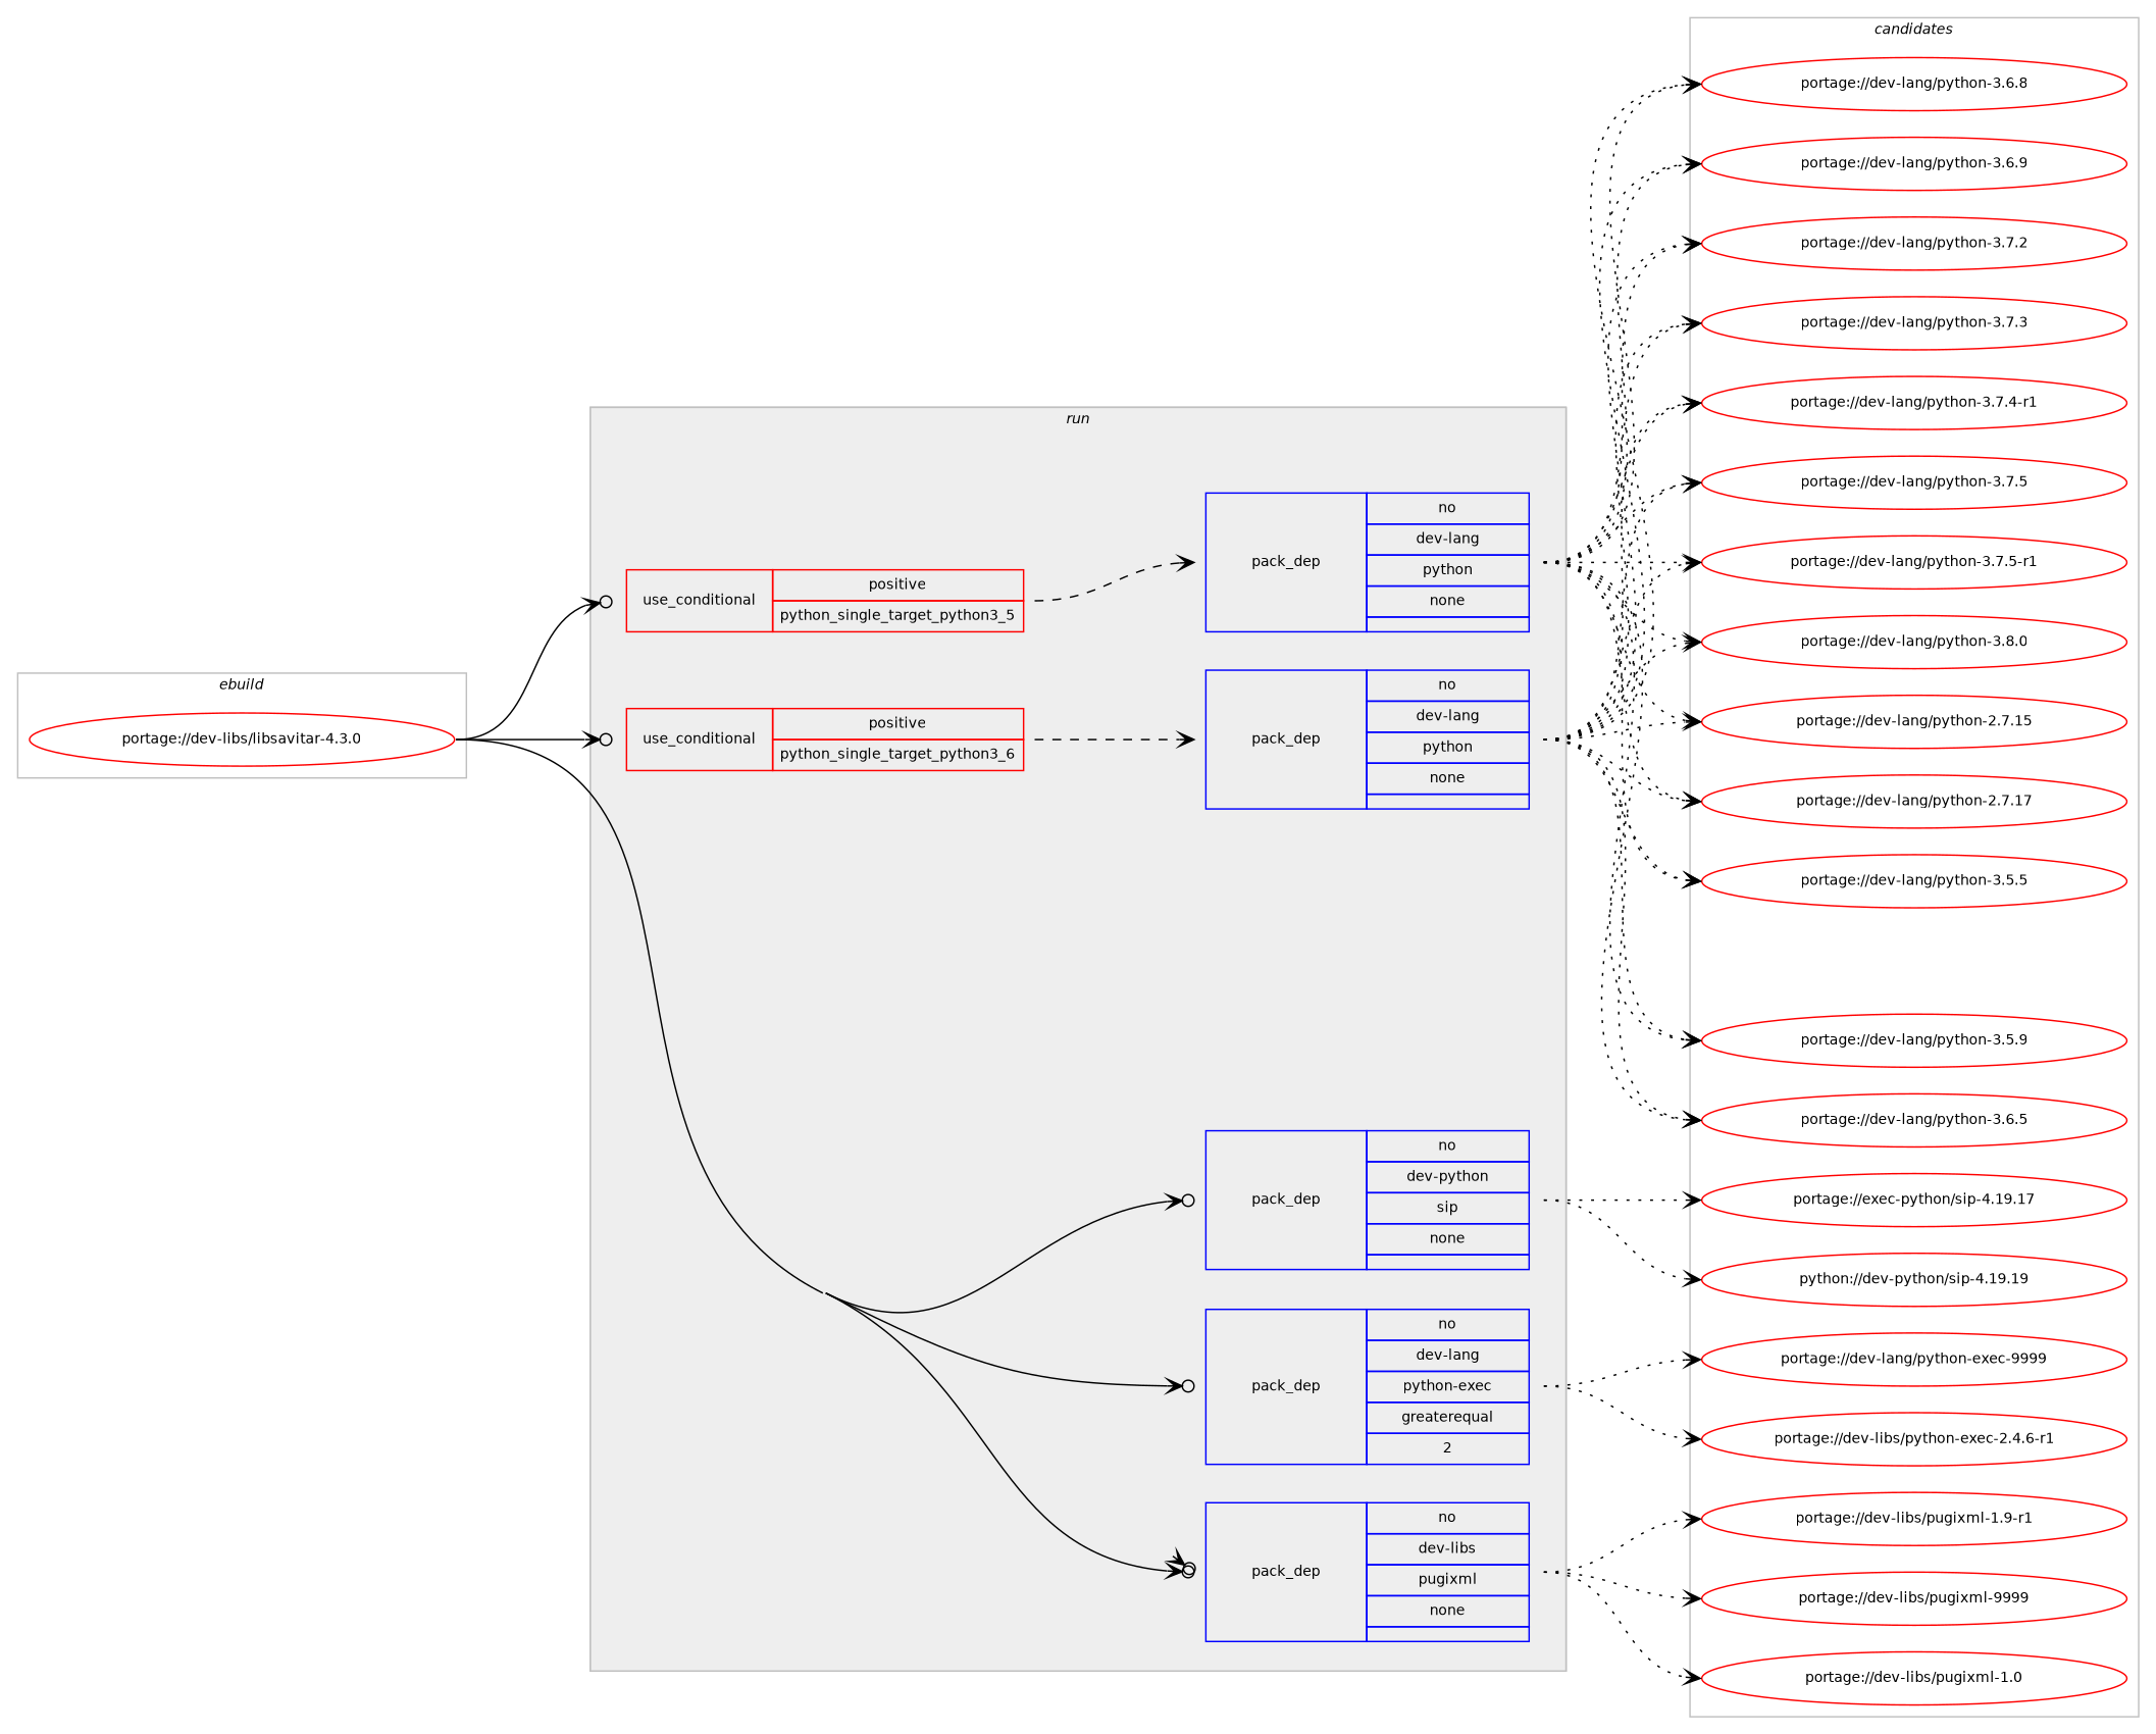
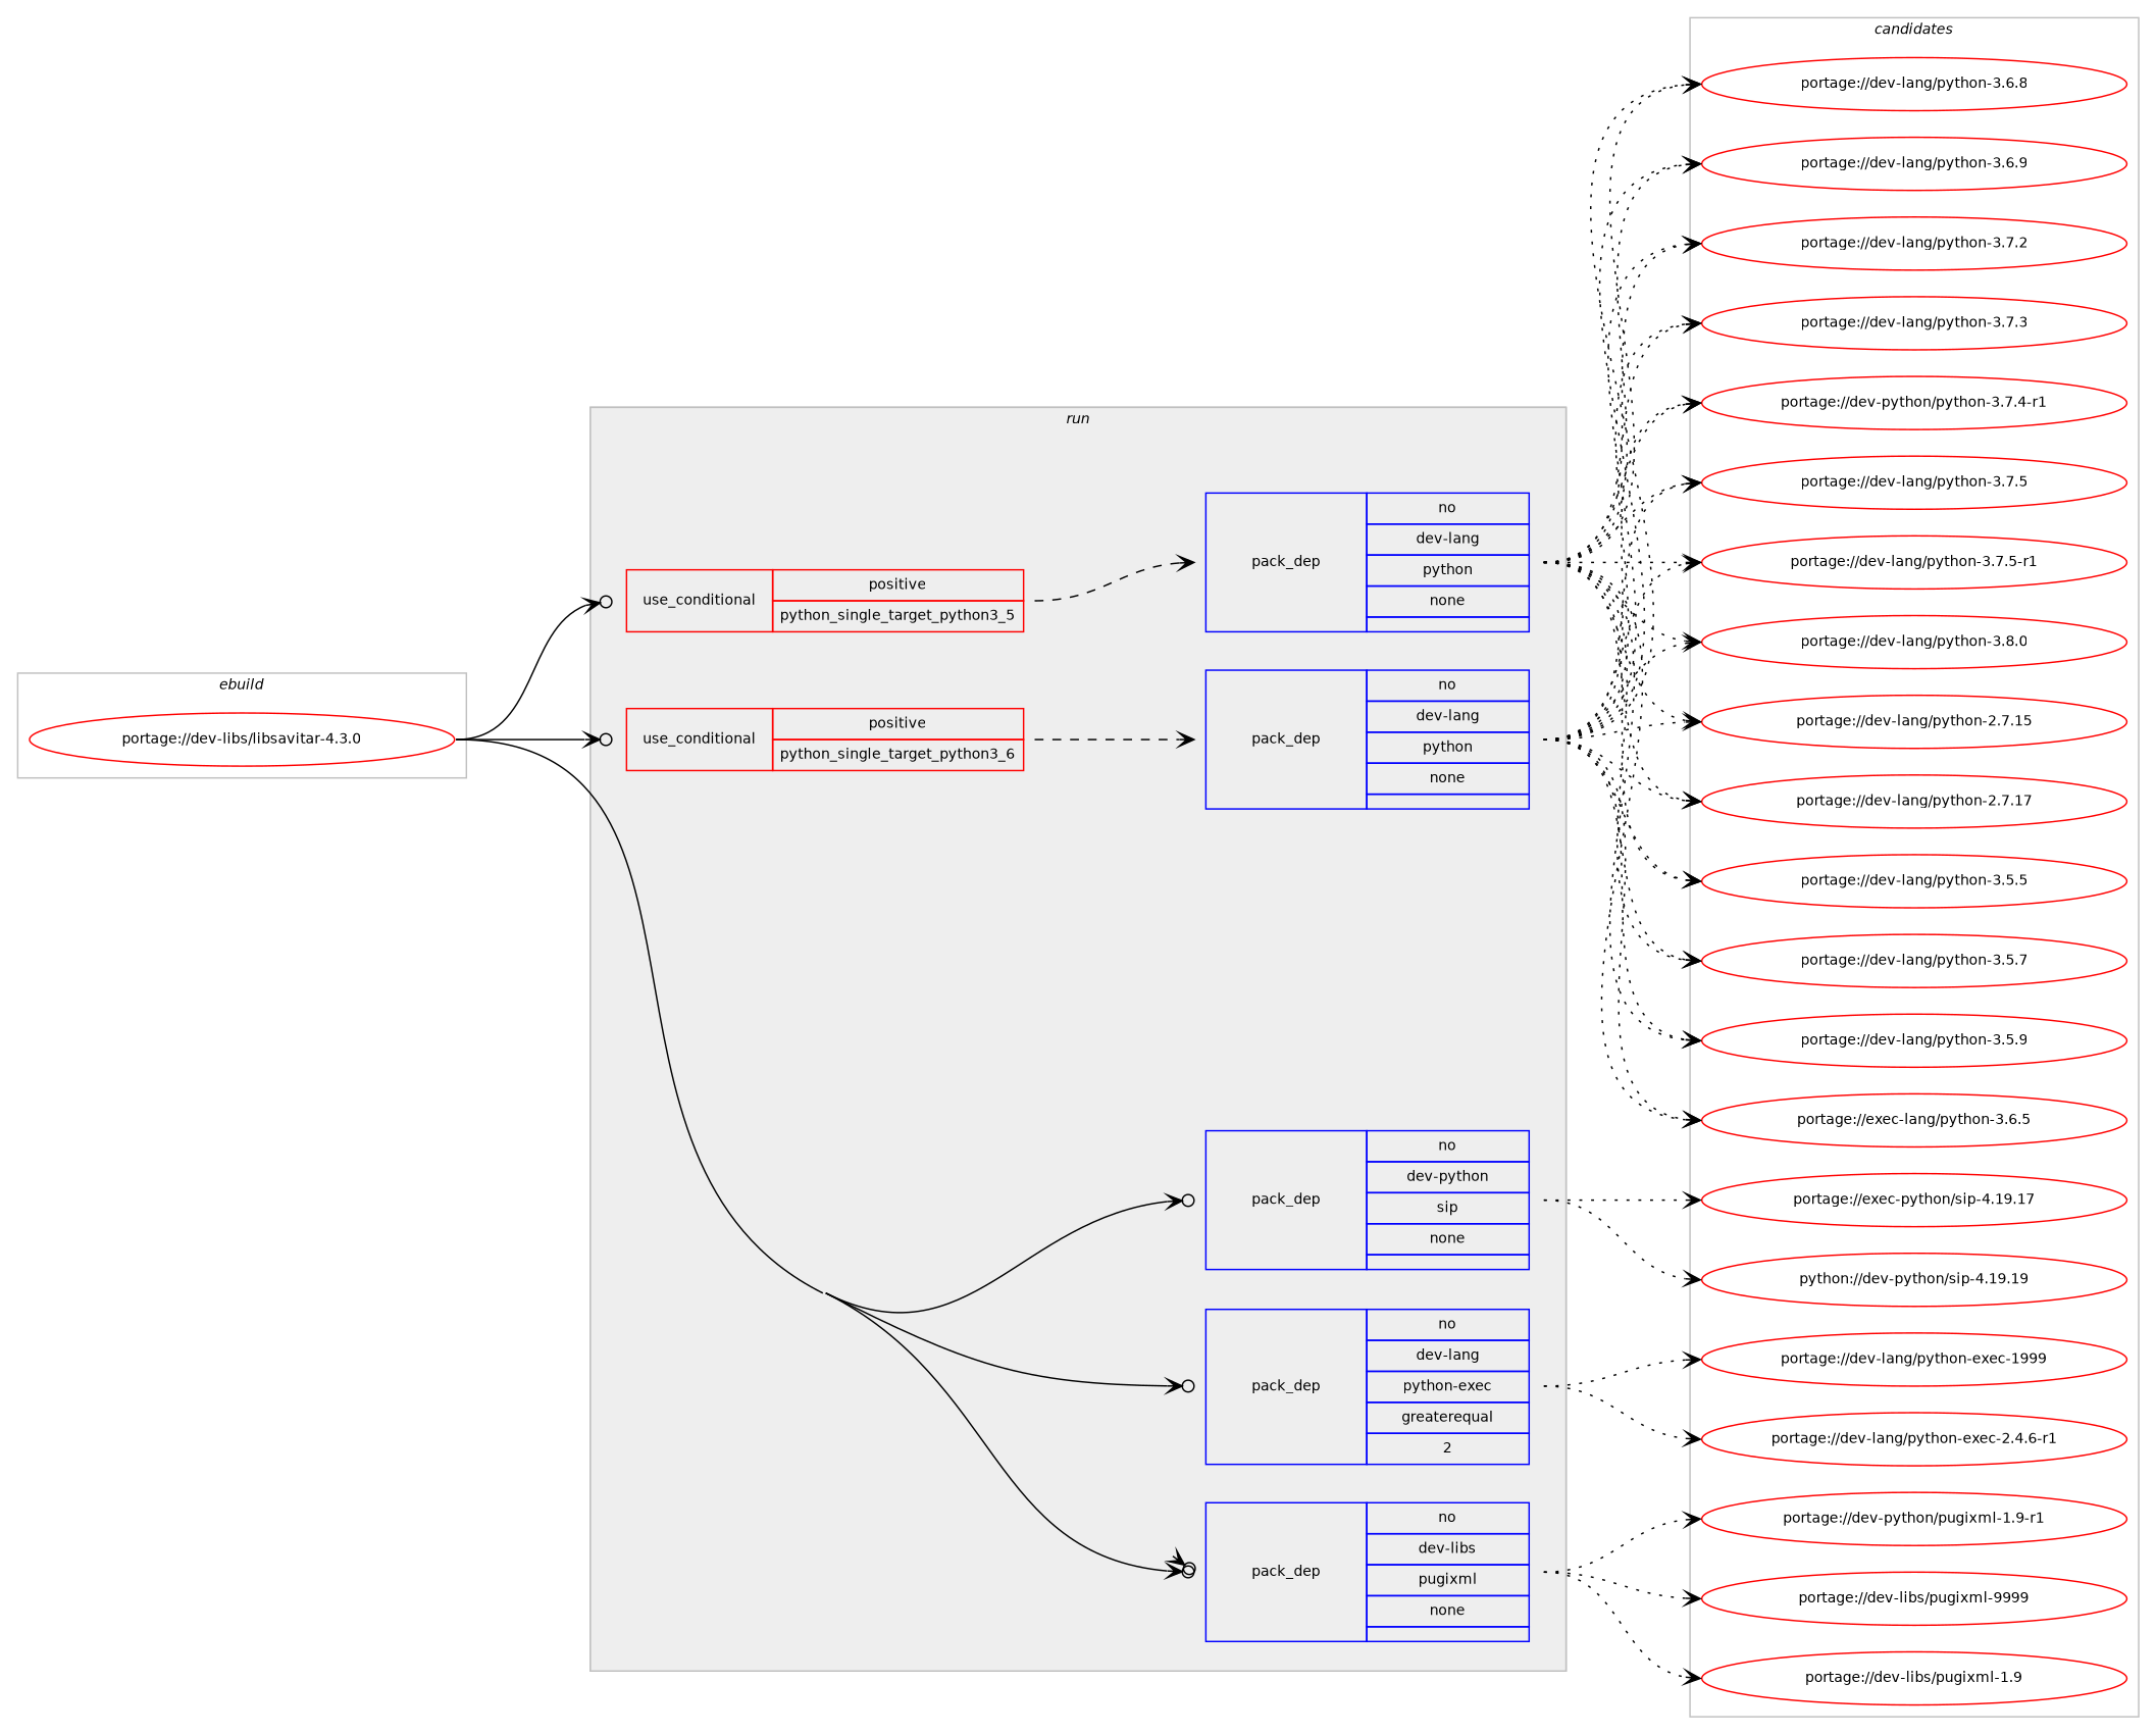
  digraph {
    compound=true
    concentrate=true
    fontname=Helvetica
    fontsize=10
    newrank=true
    rankdir=LR
    ranksep=1.5
    node [color=red fontname=Helvetica fontsize=10]
    edge [arrowhead=vee headport=w style=dotted tailport=e weight=100]
    n1 [label="portage://dev-libs/libsavitar-4.3.0" width=4]
    n2 [color=blue label=<<TABLE BORDER="0" CELLBORDER="1" CELLSPACING="0" CELLPADDING="4" WIDTH="220"><TR><TD ROWSPAN="6" CELLPADDING="30">pack_dep</TD></TR><TR><TD WIDTH="110">no</TD></TR><TR><TD>dev-lang</TD></TR><TR><TD>python</TD></TR><TR><TD>none</TD></TR><TR><TD></TD></TR></TABLE>> shape=none]
    n3 [label=<<TABLE BORDER="0" CELLBORDER="1" CELLSPACING="0" CELLPADDING="4"><TR><TD ROWSPAN="3" CELLPADDING="10">use_conditional</TD></TR><TR><TD>positive</TD></TR><TR><TD>python_single_target_python3_5</TD></TR></TABLE>> shape=none]
    n4 [color=blue label=<<TABLE BORDER="0" CELLBORDER="1" CELLSPACING="0" CELLPADDING="4" WIDTH="220"><TR><TD ROWSPAN="6" CELLPADDING="30">pack_dep</TD></TR><TR><TD WIDTH="110">no</TD></TR><TR><TD>dev-lang</TD></TR><TR><TD>python</TD></TR><TR><TD>none</TD></TR><TR><TD></TD></TR></TABLE>> shape=none]
    n5 [label=<<TABLE BORDER="0" CELLBORDER="1" CELLSPACING="0" CELLPADDING="4"><TR><TD ROWSPAN="3" CELLPADDING="10">use_conditional</TD></TR><TR><TD>positive</TD></TR><TR><TD>python_single_target_python3_6</TD></TR></TABLE>> shape=none]
    n6 [color=blue label=<<TABLE BORDER="0" CELLBORDER="1" CELLSPACING="0" CELLPADDING="4" WIDTH="220"><TR><TD ROWSPAN="6" CELLPADDING="30">pack_dep</TD></TR><TR><TD WIDTH="110">no</TD></TR><TR><TD>dev-lang</TD></TR><TR><TD>python-exec</TD></TR><TR><TD>greaterequal</TD></TR><TR><TD>2</TD></TR></TABLE>> shape=none]
    n7 [color=blue label=<<TABLE BORDER="0" CELLBORDER="1" CELLSPACING="0" CELLPADDING="4" WIDTH="220"><TR><TD ROWSPAN="6" CELLPADDING="30">pack_dep</TD></TR><TR><TD WIDTH="110">no</TD></TR><TR><TD>dev-libs</TD></TR><TR><TD>pugixml</TD></TR><TR><TD>none</TD></TR><TR><TD></TD></TR></TABLE>> shape=none]
    n8 [color=blue label=<<TABLE BORDER="0" CELLBORDER="1" CELLSPACING="0" CELLPADDING="4" WIDTH="220"><TR><TD ROWSPAN="6" CELLPADDING="30">pack_dep</TD></TR><TR><TD WIDTH="110">no</TD></TR><TR><TD>dev-python</TD></TR><TR><TD>sip</TD></TR><TR><TD>none</TD></TR><TR><TD></TD></TR></TABLE>> shape=none]
    n9 [label="portage://dev-lang/python-2.7.15" width=4]
    n10 [label="portage://dev-lang/python-2.7.17" width=4]
    n11 [label="portage://dev-lang/python-3.5.5" width=4]
+   n12 [label="portage://dev-lang/python-3.5.7" width=4]
    n13 [label="portage://dev-lang/python-3.5.9" width=4]
-   n14 [label="portage://dev-lang/python-3.6.5" width=4]
+   n14 [label="portage://exec-lang/python-3.6.5" width=4]
    n15 [label="portage://dev-lang/python-3.6.8" width=4]
    n16 [label="portage://dev-lang/python-3.6.9" width=4]
    n17 [label="portage://dev-lang/python-3.7.2" width=4]
    n18 [label="portage://dev-lang/python-3.7.3" width=4]
-   n19 [label="portage://dev-lang/python-3.7.4-r1" width=4]
+   n19 [label="portage://dev-python/python-3.7.4-r1" width=4]
    n20 [label="portage://dev-lang/python-3.7.5" width=4]
    n21 [label="portage://dev-lang/python-3.7.5-r1" width=4]
    n22 [label="portage://dev-lang/python-3.8.0" width=4]
-   n23 [label="portage://dev-libs/python-exec-2.4.6-r1" width=4]
-   n24 [label="portage://dev-lang/python-exec-9999" width=4]
-   n25 [label="portage://dev-libs/pugixml-1.0" width=4]
-   n26 [label="portage://dev-libs/pugixml-1.9-r1" width=4]
+   n23 [label="portage://dev-lang/python-exec-2.4.6-r1" width=4]
+   n24 [label="portage://dev-lang/python-exec-1999" width=4]
+   n25 [label="portage://dev-libs/pugixml-1.9" width=4]
+   n26 [label="portage://dev-python/pugixml-1.9-r1" width=4]
    n27 [label="portage://dev-libs/pugixml-9999" width=4]
    n28 [label="portage://exec-python/sip-4.19.17" width=4]
    n29 [label="python://dev-python/sip-4.19.19" width=4]
    subgraph cluster_1 {
      color=gray
      label=<<i>ebuild</i>>
      rank=same
      n1
    }
    subgraph cluster_2 {
      color=gray
      label=<<i>dependencies</i>>
      subgraph cluster_3 {
        color=gray
        fillcolor="#eeeeee"
        label=<<i>compile</i>>
        style=filled
      }
      subgraph cluster_4 {
        color=gray
        fillcolor="#eeeeee"
        label=<<i>compile and run</i>>
        style=filled
        subgraph sub_5 {
          color=gray
          fillcolor="#eeeeee"
          label=<<i>compile and run</i>>
          style=filled
          n3
          subgraph sub_6 {
            color=gray
            fillcolor="#eeeeee"
            label=<<i>compile and run</i>>
            style=filled
            n2
          }
        }
        subgraph sub_7 {
          color=gray
          fillcolor="#eeeeee"
          label=<<i>compile and run</i>>
          style=filled
          n5
          subgraph sub_8 {
            color=gray
            fillcolor="#eeeeee"
            label=<<i>compile and run</i>>
            style=filled
            n4
          }
        }
        subgraph sub_9 {
          color=gray
          fillcolor="#eeeeee"
          label=<<i>compile and run</i>>
          style=filled
          n6
        }
        subgraph sub_10 {
          color=gray
          fillcolor="#eeeeee"
          label=<<i>compile and run</i>>
          style=filled
          n7
        }
        subgraph sub_11 {
          color=gray
          fillcolor="#eeeeee"
          label=<<i>compile and run</i>>
          style=filled
          n8
        }
      }
      subgraph cluster_12 {
        color=gray
        fillcolor="#eeeeee"
        label=<<i>run</i>>
        style=filled
      }
    }
    subgraph cluster_13 {
      color=gray
      label=<<i>candidates</i>>
      rank=same
      subgraph sub_14 {
        color=black
        label=<<i>candidates</i>>
        nodesep=1
        rank=same
        n9
        n10
        n11
+       n12
        n13
        n14
        n15
        n16
        n17
        n18
        n19
        n20
        n21
        n22
      }
      subgraph sub_15 {
        color=black
        label=<<i>candidates</i>>
        nodesep=1
        rank=same
        n9
        n10
        n11
+       n12
        n13
        n14
        n15
        n16
        n17
        n18
        n19
        n20
        n21
        n22
      }
      subgraph sub_16 {
        color=black
        label=<<i>candidates</i>>
        nodesep=1
        rank=same
        n23
        n24
      }
      subgraph sub_17 {
        color=black
        label=<<i>candidates</i>>
        nodesep=1
        rank=same
        n25
        n26
        n27
      }
      subgraph sub_18 {
        color=black
        label=<<i>candidates</i>>
        nodesep=1
        rank=same
        n28
        n29
      }
    }
    n1 -> n3 [arrowhead=odotvee style=solid weight=20]
    n1 -> n5 [arrowhead=odotvee style=solid weight=20]
    n1 -> n6 [arrowhead=odotvee style=solid weight=20]
    n1 -> n7 [arrowhead=odotvee style=solid weight=20]
    n1 -> n8 [arrowhead=odotvee style=solid weight=20]
    n2 -> n9
    n2 -> n10
    n2 -> n11
+   n2 -> n12
    n2 -> n13
    n2 -> n14
    n2 -> n15
    n2 -> n16
    n2 -> n17
    n2 -> n18
    n2 -> n19
    n2 -> n20
    n2 -> n21
    n2 -> n22
    n3 -> n2 [style=dashed weight=20]
    n4 -> n9
    n4 -> n10
    n4 -> n11
+   n4 -> n12
    n4 -> n13
    n4 -> n14
    n4 -> n15
    n4 -> n16
    n4 -> n17
    n4 -> n18
    n4 -> n19
    n4 -> n20
    n4 -> n21
    n4 -> n22
    n5 -> n4 [style=dashed weight=20]
    n6 -> n23
    n6 -> n24
    n7 -> n25
    n7 -> n26
    n7 -> n27
    n8 -> n28
    n8 -> n29
  }
